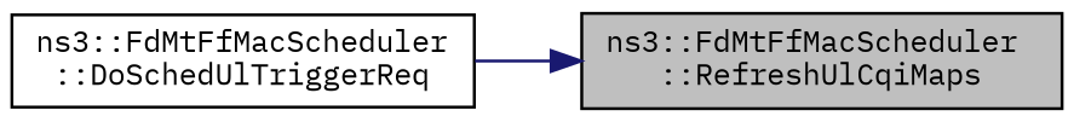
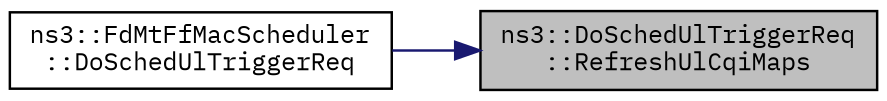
  digraph {
    rankdir=RL
    fontname="IBM Plex Mono"
    node [color=black fontname="IBM Plex Mono" fontsize=10 shape=record style=filled]
-   n1 [fillcolor=grey75 fontcolor=black height=0.2 label="ns3::FdMtFfMacScheduler\l::RefreshUlCqiMaps" width=0.4]
+   n1 [fillcolor=grey75 fontcolor=black height=0.2 label="ns3::DoSchedUlTriggerReq\l::RefreshUlCqiMaps" width=0.4]
    n2 [fillcolor=white height=0.2 label="ns3::FdMtFfMacScheduler\l::DoSchedUlTriggerReq" width=0.4]
    n1 -> n2 [color=midnightblue dir=back fontname="IBM Plex Mono" fontsize=10 labelfontname=Helvetica labelfontsize=10 style=solid]
  }
